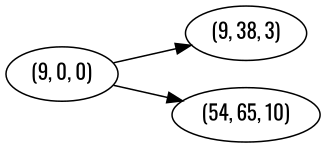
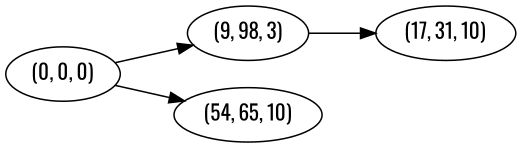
  digraph {
    fontname=Oswald
    rankdir=LR
    node [fontname=Oswald]
    edge [fontname=Oswald]
-   "(0, 0, 0)" [label="(9, 0, 0)"]
-   "(9, 38, 3)"
+   "(0, 0, 0)"
+   "(9, 38, 3)" [label="(9, 98, 3)"]
    n3 [label="(54, 65, 10)"]
+   "(17, 31, 10)"
    "(0, 0, 0)" -> "(9, 38, 3)"
    "(0, 0, 0)" -> n3
+   "(9, 38, 3)" -> "(17, 31, 10)"
  }
